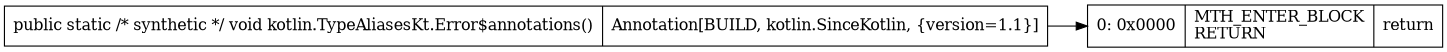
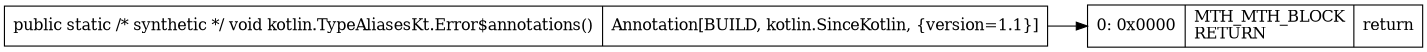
  digraph {
    rankdir=LR
    node [shape=record]
-   n1 [label="{0\:\ 0x0000|MTH_ENTER_BLOCK\lRETURN\l|return\l}"]
+   n1 [label="{0\:\ 0x0000|MTH_MTH_BLOCK\lRETURN\l|return\l}"]
    n2 [label="{public static \/* synthetic *\/ void kotlin.TypeAliasesKt.Error$annotations()  | Annotation[BUILD, kotlin.SinceKotlin, \{version=1.1\}]\l}"]
    n2 -> n1
  }
